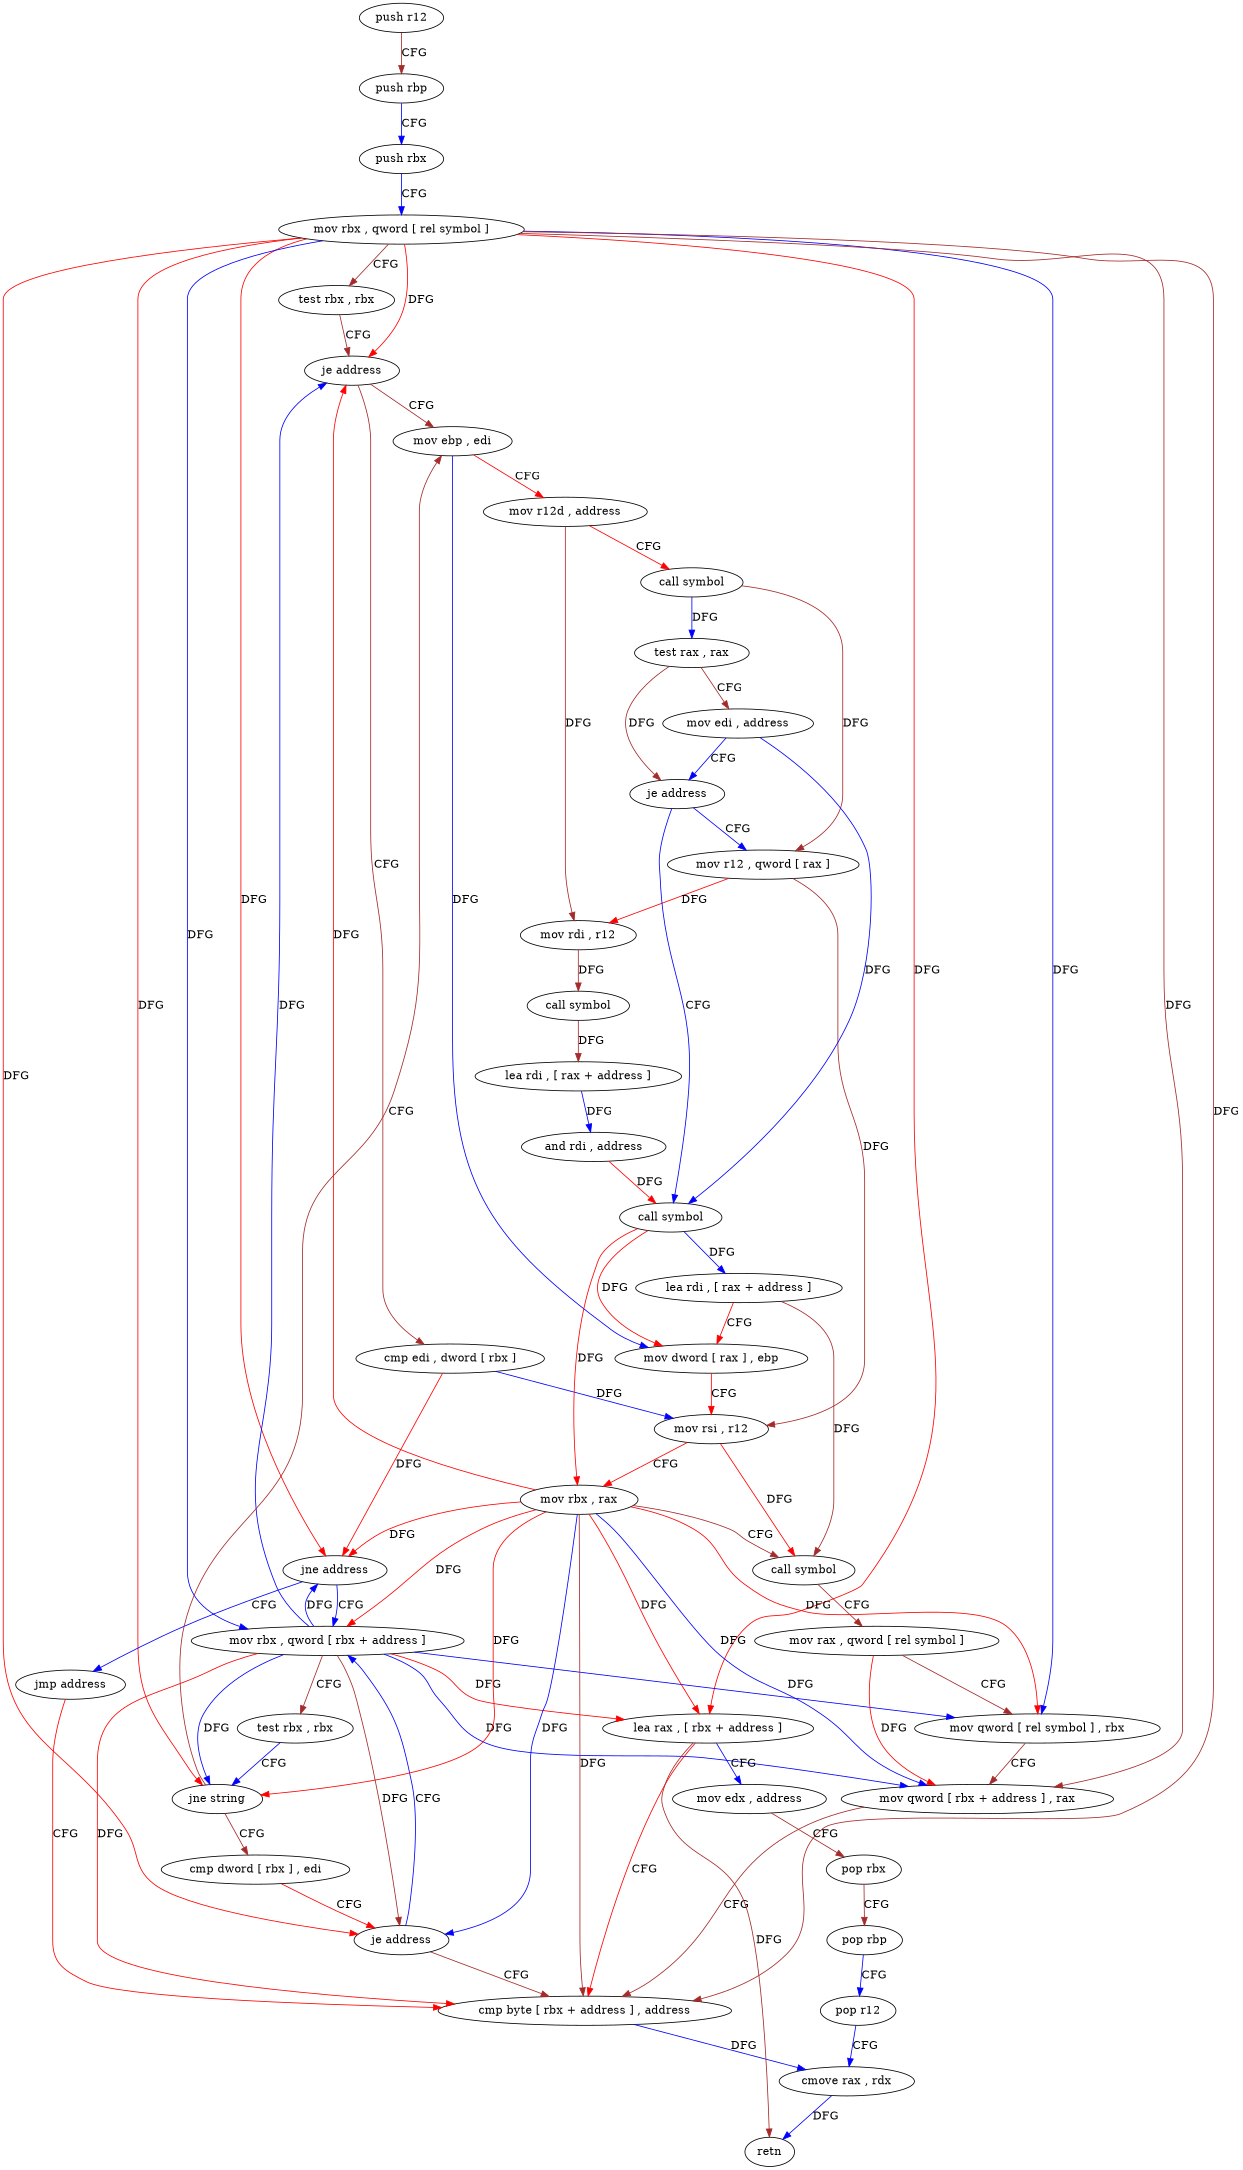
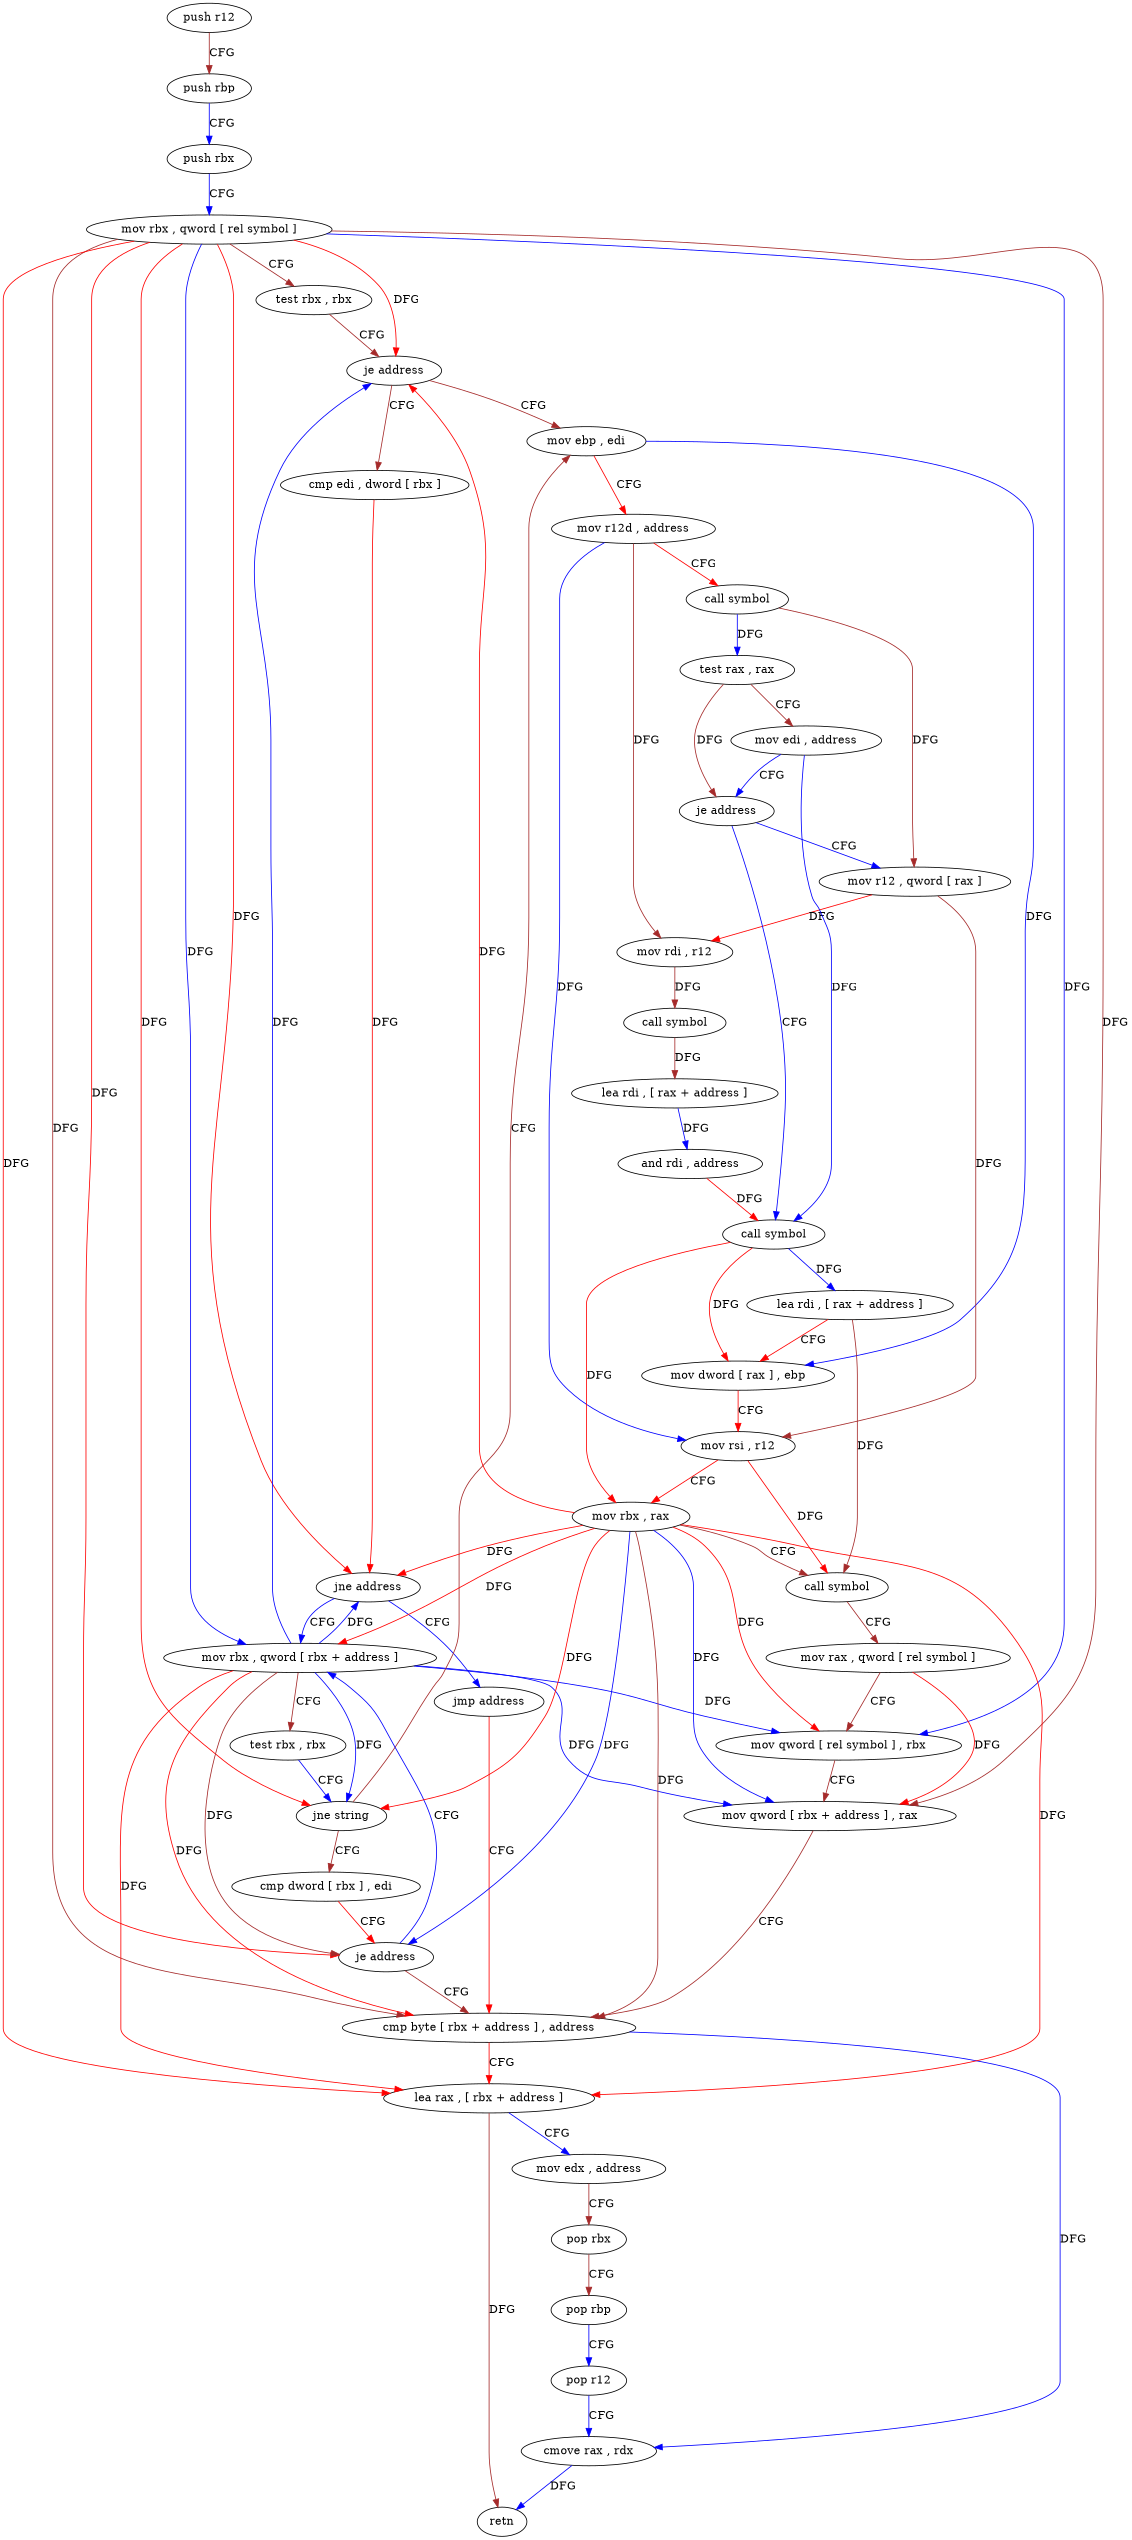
  digraph {
    edge [color=brown]
    n1 [label="push r12"]
    n2 [label="push rbp"]
    n3 [label="push rbx"]
    n4 [label="mov rbx , qword [ rel symbol ]"]
    n5 [label="test rbx , rbx"]
    n6 [label="je address"]
    n7 [label="jne address"]
    n8 [label="mov rbx , qword [ rbx + address ]"]
    n9 [label="mov qword [ rel symbol ] , rbx"]
    n10 [label="mov qword [ rbx + address ] , rax"]
    n11 [label="cmp byte [ rbx + address ] , address"]
    n12 [label="jne string"]
    n13 [label="je address"]
    n14 [label="lea rax , [ rbx + address ]"]
    n15 [label="mov ebp , edi"]
    n16 [label="cmp edi , dword [ rbx ]"]
    n17 [label="jmp address"]
    n18 [label="test rbx , rbx"]
    n19 [label="cmove rax , rdx"]
    n20 [label="cmp dword [ rbx ] , edi"]
    n21 [label="mov edx , address"]
    n22 [label=retn]
    n23 [label="mov r12d , address"]
    n24 [label="mov dword [ rax ] , ebp"]
    n25 [label="call symbol"]
    n26 [label="mov rsi , r12"]
    n27 [label="mov rdi , r12"]
    n28 [label="test rax , rax"]
    n29 [label="mov r12 , qword [ rax ]"]
    n30 [label="mov rbx , rax"]
    n31 [label="call symbol"]
    n32 [label="call symbol"]
    n33 [label="mov edi , address"]
    n34 [label="je address"]
    n35 [label="call symbol"]
    n36 [label="lea rdi , [ rax + address ]"]
    n37 [label="mov rax , qword [ rel symbol ]"]
    n38 [label="lea rdi , [ rax + address ]"]
    n39 [label="and rdi , address"]
    n40 [label="pop rbx"]
    n41 [label="pop rbp"]
    n42 [label="pop r12"]
    n1 -> n2 [label=CFG]
    n2 -> n3 [color=blue label=CFG]
    n3 -> n4 [color=blue label=CFG]
    n4 -> n5 [label=CFG]
    n4 -> n6 [color=red label=DFG]
    n4 -> n7 [color=red label=DFG]
    n4 -> n8 [color=blue label=DFG]
    n4 -> n9 [color=blue label=DFG]
    n4 -> n10 [label=DFG]
    n4 -> n11 [label=DFG]
    n4 -> n12 [color=red label=DFG]
    n4 -> n13 [color=red label=DFG]
    n4 -> n14 [color=red label=DFG]
    n5 -> n6 [label=CFG]
    n6 -> n15 [label=CFG]
    n6 -> n16 [label=CFG]
    n7 -> n8 [color=blue label=CFG]
    n7 -> n17 [color=blue label=CFG]
    n8 -> n6 [color=blue label=DFG]
    n8 -> n7 [color=blue label=DFG]
    n8 -> n9 [color=blue label=DFG]
    n8 -> n10 [color=blue label=DFG]
    n8 -> n11 [color=red label=DFG]
    n8 -> n12 [color=blue label=DFG]
    n8 -> n13 [label=DFG]
    n8 -> n14 [color=red label=DFG]
    n8 -> n18 [label=CFG]
    n9 -> n10 [label=CFG]
    n10 -> n11 [label=CFG]
-   n14 -> n11 [color=red label=CFG]
+   n11 -> n14 [color=red label=CFG]
    n11 -> n19 [color=blue label=DFG]
    n12 -> n15 [label=CFG]
    n12 -> n20 [label=CFG]
    n13 -> n8 [color=blue label=CFG]
    n13 -> n11 [label=CFG]
    n14 -> n21 [color=blue label=CFG]
    n14 -> n22 [label=DFG]
    n15 -> n23 [color=red label=CFG]
    n15 -> n24 [color=blue label=DFG]
    n16 -> n7 [color=red label=DFG]
    n17 -> n11 [color=red label=CFG]
    n18 -> n12 [color=blue label=CFG]
    n19 -> n22 [color=blue label=DFG]
    n20 -> n13 [color=red label=CFG]
    n21 -> n40 [label=CFG]
    n23 -> n25 [color=red label=CFG]
-   n16 -> n26 [color=blue label=DFG]
+   n23 -> n26 [color=blue label=DFG]
    n23 -> n27 [label=DFG]
    n24 -> n26 [color=red label=CFG]
    n25 -> n28 [color=blue label=DFG]
    n25 -> n29 [label=DFG]
    n26 -> n30 [color=red label=CFG]
    n26 -> n31 [color=red label=DFG]
    n27 -> n32 [label=DFG]
    n28 -> n33 [label=CFG]
    n28 -> n34 [label=DFG]
    n29 -> n26 [label=DFG]
    n29 -> n27 [color=red label=DFG]
    n30 -> n6 [color=red label=DFG]
    n30 -> n7 [color=red label=DFG]
    n30 -> n8 [color=red label=DFG]
    n30 -> n9 [color=red label=DFG]
    n30 -> n10 [color=blue label=DFG]
    n30 -> n11 [label=DFG]
    n30 -> n12 [color=red label=DFG]
    n30 -> n13 [color=blue label=DFG]
    n30 -> n14 [color=red label=DFG]
    n30 -> n31 [label=CFG]
    n31 -> n37 [label=CFG]
    n32 -> n38 [label=DFG]
    n33 -> n34 [color=blue label=CFG]
    n33 -> n35 [color=blue label=DFG]
    n34 -> n29 [color=blue label=CFG]
    n34 -> n35 [color=blue label=CFG]
    n35 -> n24 [color=red label=DFG]
    n35 -> n30 [color=red label=DFG]
    n35 -> n36 [color=blue label=DFG]
    n36 -> n24 [color=red label=CFG]
    n36 -> n31 [label=DFG]
    n37 -> n9 [label=CFG]
    n37 -> n10 [color=red label=DFG]
    n38 -> n39 [color=blue label=DFG]
    n39 -> n35 [color=red label=DFG]
    n40 -> n41 [label=CFG]
    n41 -> n42 [color=blue label=CFG]
    n42 -> n19 [color=blue label=CFG]
  }
